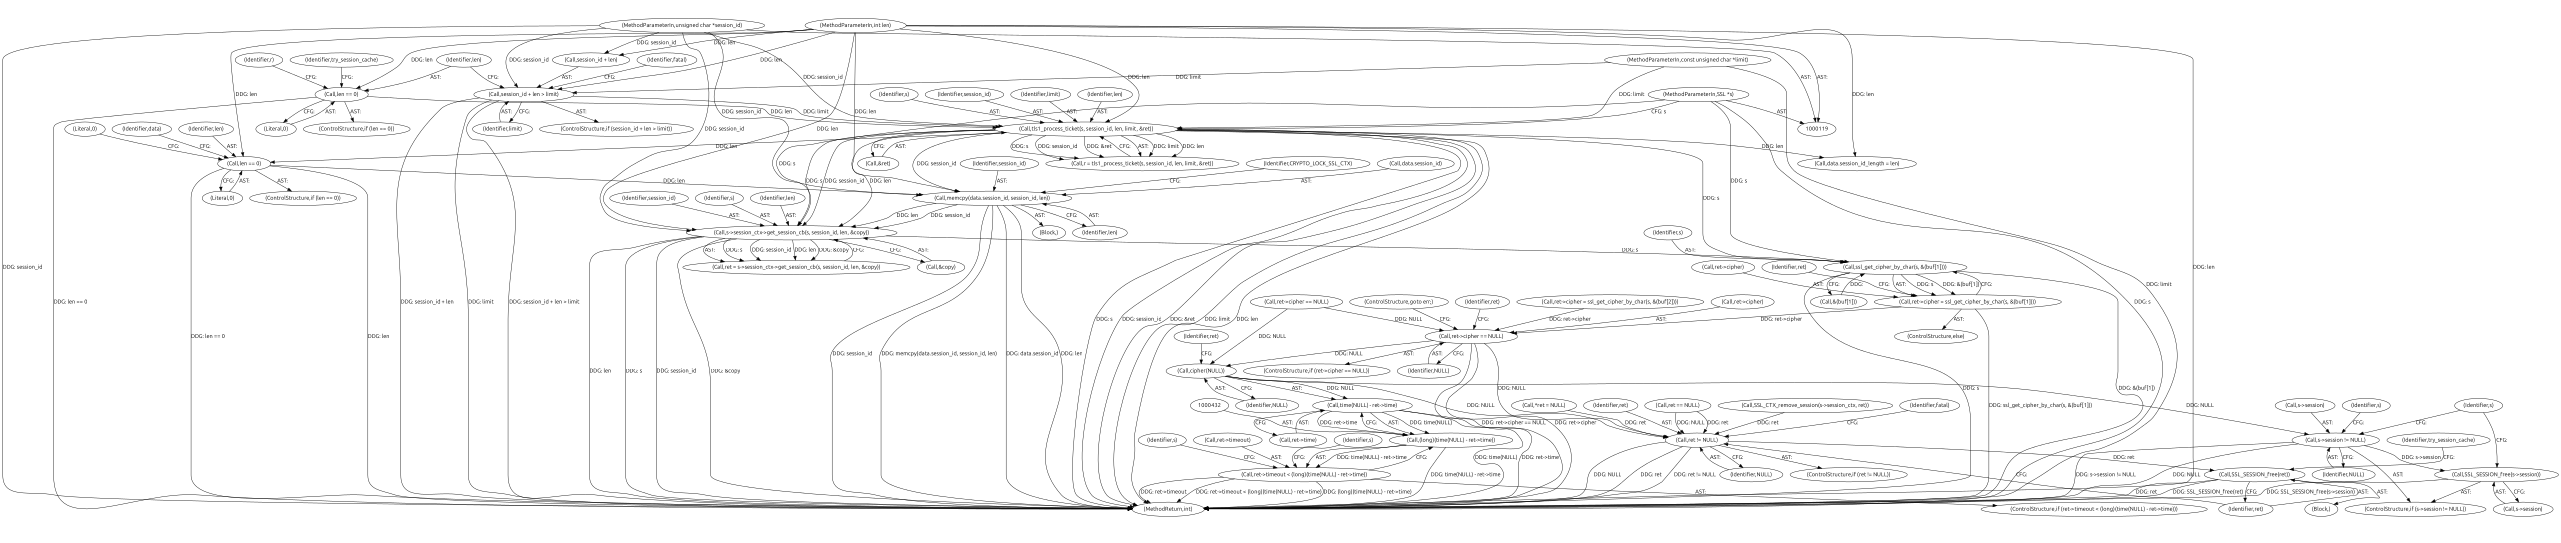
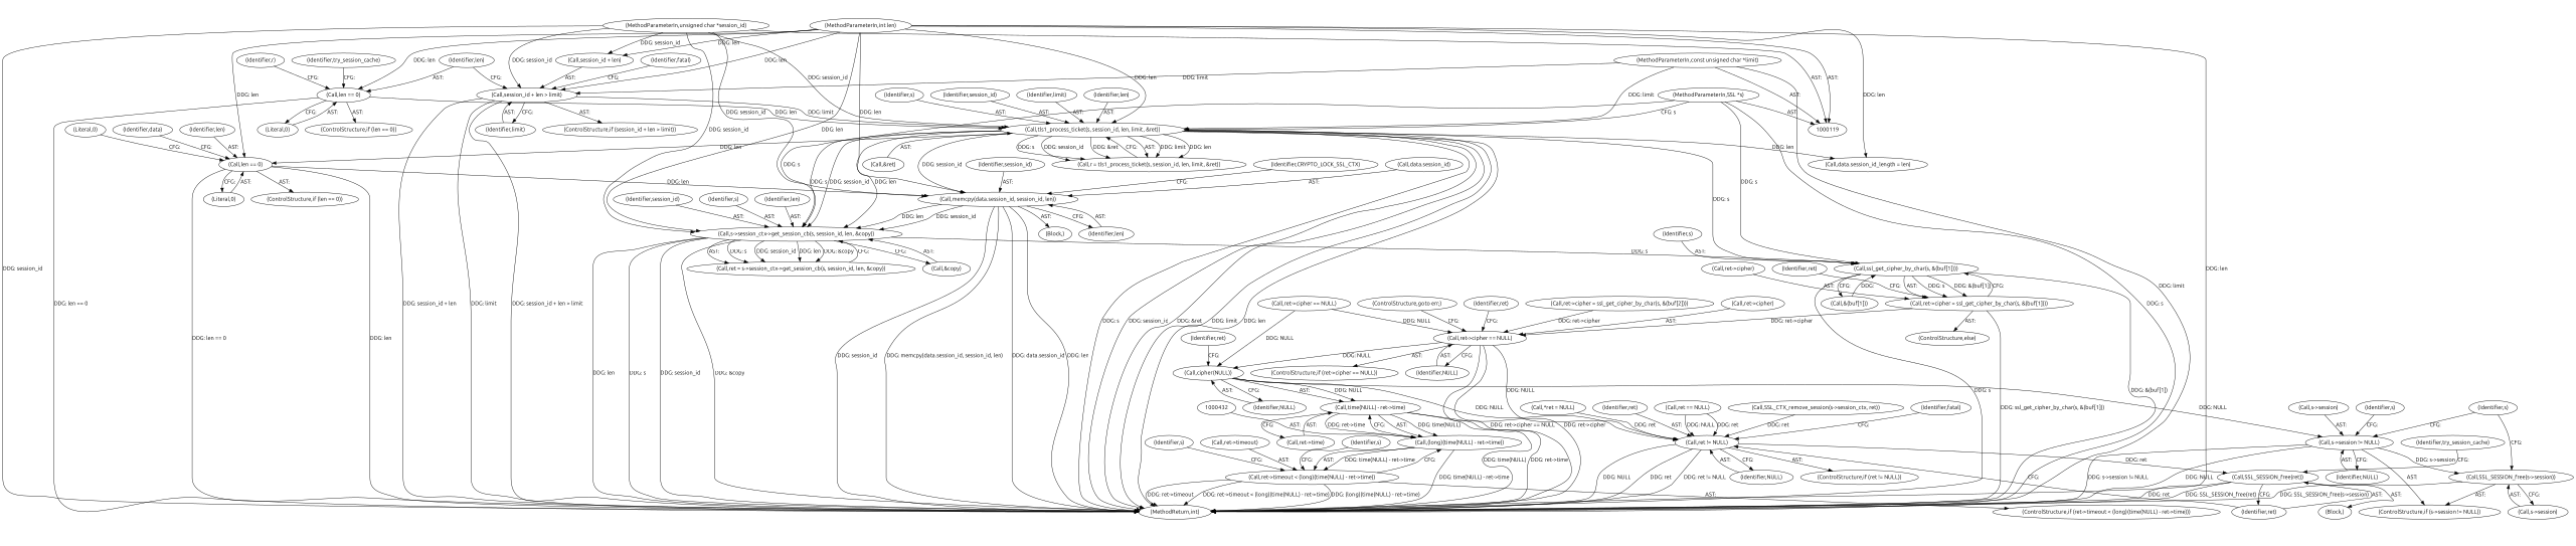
  digraph {
    fontname=Ubuntu
    node [fontname=Ubuntu]
    edge [fontname=Ubuntu]
    n1 [label="(Call,ssl_get_cipher_by_char(s, &(buf[1])))"]
    n2 [label="(Call,ret->cipher = ssl_get_cipher_by_char(s, &(buf[1])))"]
    n3 [label="(MethodReturn,int)"]
    n4 [label="(Call,&(buf[1]))"]
    n5 [label="(Call,ret->cipher == NULL)"]
    n6 [label="(ControlStructure,else)"]
    n7 [label="(Call,tls1_process_ticket(s, session_id, len, limit, &ret))"]
    n8 [label="(Call,s->session_ctx->get_session_cb(s, session_id, len, &copy))"]
    n9 [label="(Call,memcpy(data.session_id, session_id, len))"]
    n10 [label="(Call,len == 0)"]
    n11 [label="(Call,data.session_id_length = len)"]
    n12 [label="(Call,&ret)"]
    n13 [label="(Call,r = tls1_process_ticket(s, session_id, len, limit, &ret))"]
    n14 [label="(Call,&copy)"]
    n15 [label="(Call,ret = s->session_ctx->get_session_cb(s, session_id, len, &copy))"]
    n16 [label="(Block,)"]
    n17 [label="(Identifier,len)"]
    n18 [label="(Literal,0)"]
    n19 [label="(ControlStructure,if (len == 0))"]
    n20 [label="(MethodParameterIn,SSL *s)"]
    1000119
    n22 [label="(MethodParameterIn,unsigned char *session_id)"]
    n23 [label="(Call,session_id + len > limit)"]
    n24 [label="(Call,session_id + len)"]
    n25 [label="(Identifier,limit)"]
    n26 [label="(ControlStructure,if (session_id + len > limit))"]
    n27 [label="(Call,len == 0)"]
    n28 [label="(ControlStructure,if (len == 0))"]
    n29 [label="(Literal,0)"]
    n30 [label="(MethodParameterIn,int len)"]
    n31 [label="(MethodParameterIn,const unsigned char *limit)"]
    n32 [label="(Call,cipher(NULL))"]
    n33 [label="(Call,ret != NULL)"]
    n34 [label="(ControlStructure,if (ret->cipher == NULL))"]
    n35 [label="(Identifier,NULL)"]
    n36 [label="(Call,time(NULL) - ret->time)"]
    n37 [label="(Call,s->session != NULL)"]
    n38 [label="(Identifier,NULL)"]
    n39 [label="(Call,SSL_SESSION_free(ret))"]
    n40 [label="(Identifier,NULL)"]
    n41 [label="(ControlStructure,if (ret != NULL))"]
    n42 [label="(Call,(long)(time(NULL) - ret->time))"]
    n43 [label="(Call,ret->time)"]
    n44 [label="(Call,SSL_SESSION_free(s->session))"]
    n45 [label="(ControlStructure,if (s->session != NULL))"]
    n46 [label="(Identifier,NULL)"]
    n47 [label="(Call,ret->timeout < (long)(time(NULL) - ret->time))"]
    n48 [label="(ControlStructure,if (ret->timeout < (long)(time(NULL) - ret->time)))"]
    n49 [label="(Call,s->session)"]
    n50 [label="(Identifier,ret)"]
    n51 [label="(Block,)"]
    n52 [label="(Identifier,s)"]
    n53 [label="(Call,ret->cipher)"]
    n54 [label="(Identifier,s)"]
    n55 [label="(Call,ret->cipher)"]
    n56 [label="(ControlStructure,goto err;)"]
    n57 [label="(Identifier,session_id)"]
    n58 [label="(Identifier,len)"]
    n59 [label="(Identifier,s)"]
    n60 [label="(Call,ret == NULL)"]
    n61 [label="(Identifier,session_id)"]
    n62 [label="(Call,ret->cipher == NULL)"]
    n63 [label="(Identifier,limit)"]
    n64 [label="(Identifier,ret)"]
    n65 [label="(Identifier,len)"]
    n66 [label="(Identifier,len)"]
    n67 [label="(Identifier,ret)"]
    n68 [label="(Identifier,s)"]
    n69 [label="(Call,ret->cipher = ssl_get_cipher_by_char(s, &(buf[2])))"]
    n70 [label="(Identifier,CRYPTO_LOCK_SSL_CTX)"]
    n71 [label="(Call,SSL_CTX_remove_session(s->session_ctx, ret))"]
    n72 [label="(Identifier,len)"]
    n73 [label="(Identifier,fatal)"]
    n74 [label="(Call,data.session_id)"]
    n75 [label="(Identifier,r)"]
    n76 [label="(Call,s->session)"]
    n77 [label="(Identifier,s)"]
    n78 [label="(Identifier,try_session_cache)"]
    n79 [label="(Identifier,ret)"]
    n80 [label="(Call,*ret = NULL)"]
    n81 [label="(Identifier,s)"]
    n82 [label="(Literal,0)"]
    n83 [label="(Identifier,data)"]
    n84 [label="(Identifier,s)"]
    n85 [label="(Call,ret->timeout)"]
    n86 [label="(Identifier,session_id)"]
    n87 [label="(Identifier,ret)"]
    n88 [label="(Identifier,fatal)"]
    n89 [label="(Identifier,try_session_cache)"]
    1000432
    n1 -> n2 [label="AST: "]
    n1 -> n2 [label="DDG: s"]
    n1 -> n2 [label="DDG: &(buf[1])"]
    n1 -> n3 [label="DDG: s"]
    n1 -> n3 [label="DDG: &(buf[1])"]
    n1 -> n4 [label="CFG: "]
    n2 -> n1 [label="CFG: "]
    n2 -> n3 [label="DDG: ssl_get_cipher_by_char(s, &(buf[1]))"]
    n2 -> n5 [label="DDG: ret->cipher"]
    n2 -> n6 [label="AST: "]
    n4 -> n1 [label="DDG: "]
    n5 -> n3 [label="DDG: ret->cipher == NULL"]
    n5 -> n3 [label="DDG: ret->cipher"]
    n5 -> n32 [label="DDG: NULL"]
    n5 -> n33 [label="DDG: NULL"]
    n5 -> n34 [label="AST: "]
    n5 -> n35 [label="CFG: "]
    n7 -> n1 [label="DDG: s"]
    n7 -> n3 [label="DDG: s"]
    n7 -> n3 [label="DDG: session_id"]
    n7 -> n3 [label="DDG: &ret"]
    n7 -> n3 [label="DDG: limit"]
    n7 -> n3 [label="DDG: len"]
    n7 -> n8 [label="DDG: s"]
    n7 -> n8 [label="DDG: session_id"]
    n7 -> n8 [label="DDG: len"]
    n7 -> n9 [label="DDG: session_id"]
    n7 -> n10 [label="DDG: len"]
    n7 -> n11 [label="DDG: len"]
-   n7 -> n12 [label="CFG: "]
    n7 -> n13 [label="AST: "]
    n7 -> n13 [label="DDG: limit"]
    n7 -> n13 [label="DDG: len"]
    n7 -> n13 [label="DDG: s"]
    n7 -> n13 [label="DDG: session_id"]
    n7 -> n13 [label="DDG: &ret"]
    n8 -> n1 [label="DDG: s"]
    n8 -> n3 [label="DDG: s"]
    n8 -> n3 [label="DDG: session_id"]
    n8 -> n3 [label="DDG: &copy"]
    n8 -> n3 [label="DDG: len"]
    n8 -> n14 [label="CFG: "]
    n8 -> n15 [label="AST: "]
    n8 -> n15 [label="DDG: s"]
    n8 -> n15 [label="DDG: session_id"]
    n8 -> n15 [label="DDG: len"]
    n8 -> n15 [label="DDG: &copy"]
    n9 -> n3 [label="DDG: session_id"]
    n9 -> n3 [label="DDG: memcpy(data.session_id, session_id, len)"]
    n9 -> n3 [label="DDG: data.session_id"]
    n9 -> n3 [label="DDG: len"]
    n9 -> n8 [label="DDG: session_id"]
    n9 -> n8 [label="DDG: len"]
    n9 -> n16 [label="AST: "]
    n9 -> n17 [label="CFG: "]
    n10 -> n3 [label="DDG: len == 0"]
    n10 -> n3 [label="DDG: len"]
    n10 -> n9 [label="DDG: len"]
    n10 -> n18 [label="CFG: "]
    n10 -> n19 [label="AST: "]
    n12 -> n7 [label="AST: "]
    n13 -> n7 [label="CFG: "]
    n14 -> n8 [label="AST: "]
    n15 -> n8 [label="CFG: "]
    n17 -> n9 [label="AST: "]
    n18 -> n10 [label="AST: "]
    n20 -> n1 [label="DDG: s"]
    n20 -> n3 [label="DDG: s"]
    n20 -> n7 [label="CFG: s"]
    n20 -> n8 [label="DDG: s"]
    n20 -> 1000119 [label="AST: "]
    n22 -> n3 [label="DDG: session_id"]
    n22 -> n7 [label="DDG: session_id"]
    n22 -> n8 [label="DDG: session_id"]
    n22 -> n9 [label="DDG: session_id"]
    n22 -> 1000119 [label="AST: "]
    n22 -> n23 [label="DDG: session_id"]
    n22 -> n24 [label="DDG: session_id"]
    n23 -> n3 [label="DDG: session_id + len > limit"]
    n23 -> n3 [label="DDG: session_id + len"]
    n23 -> n3 [label="DDG: limit"]
    n23 -> n7 [label="DDG: limit"]
    n23 -> n25 [label="CFG: "]
    n23 -> n26 [label="AST: "]
    n24 -> n23 [label="AST: "]
    n25 -> n23 [label="AST: "]
    n27 -> n3 [label="DDG: len == 0"]
    n27 -> n7 [label="DDG: len"]
    n27 -> n28 [label="AST: "]
    n27 -> n29 [label="CFG: "]
    n29 -> n27 [label="AST: "]
    n30 -> n3 [label="DDG: len"]
    n30 -> n7 [label="DDG: len"]
    n30 -> n8 [label="DDG: len"]
    n30 -> n9 [label="DDG: len"]
    n30 -> n10 [label="DDG: len"]
    n30 -> n11 [label="DDG: len"]
    n30 -> 1000119 [label="AST: "]
    n30 -> n23 [label="DDG: len"]
    n30 -> n24 [label="DDG: len"]
    n30 -> n27 [label="DDG: len"]
    n31 -> n3 [label="DDG: limit"]
    n31 -> n7 [label="DDG: limit"]
+   n31 -> 1000119 [label="AST: "]
    n31 -> n23 [label="DDG: limit"]
    n32 -> n33 [label="DDG: NULL"]
    n32 -> n36 [label="AST: "]
    n32 -> n36 [label="DDG: NULL"]
    n32 -> n37 [label="DDG: NULL"]
    n32 -> n38 [label="CFG: "]
    n33 -> n3 [label="DDG: ret"]
    n33 -> n3 [label="DDG: ret != NULL"]
    n33 -> n3 [label="DDG: NULL"]
    n33 -> n39 [label="DDG: ret"]
    n33 -> n40 [label="CFG: "]
    n33 -> n41 [label="AST: "]
    n35 -> n5 [label="AST: "]
    n36 -> n3 [label="DDG: ret->time"]
    n36 -> n3 [label="DDG: time(NULL)"]
    n36 -> n42 [label="AST: "]
    n36 -> n42 [label="DDG: time(NULL)"]
    n36 -> n42 [label="DDG: ret->time"]
    n36 -> n43 [label="CFG: "]
    n37 -> n3 [label="DDG: NULL"]
    n37 -> n3 [label="DDG: s->session != NULL"]
    n37 -> n44 [label="DDG: s->session"]
    n37 -> n45 [label="AST: "]
    n37 -> n46 [label="CFG: "]
    n38 -> n32 [label="AST: "]
    n39 -> n3 [label="DDG: ret"]
    n39 -> n3 [label="DDG: SSL_SESSION_free(ret)"]
    n39 -> n50 [label="CFG: "]
    n39 -> n51 [label="AST: "]
    n40 -> n33 [label="AST: "]
    n42 -> n3 [label="DDG: time(NULL) - ret->time"]
    n42 -> n36 [label="CFG: "]
    n42 -> n47 [label="AST: "]
    n42 -> n47 [label="DDG: time(NULL) - ret->time"]
    n43 -> n36 [label="AST: "]
    n44 -> n3 [label="DDG: SSL_SESSION_free(s->session)"]
    n44 -> n45 [label="AST: "]
    n44 -> n49 [label="CFG: "]
    n46 -> n37 [label="AST: "]
    n47 -> n3 [label="DDG: ret->timeout"]
    n47 -> n3 [label="DDG: ret->timeout < (long)(time(NULL) - ret->time)"]
    n47 -> n3 [label="DDG: (long)(time(NULL) - ret->time)"]
    n47 -> n42 [label="CFG: "]
    n47 -> n48 [label="AST: "]
    n49 -> n44 [label="AST: "]
    n50 -> n33 [label="CFG: "]
    n50 -> n39 [label="AST: "]
    n52 -> n37 [label="CFG: "]
    n53 -> n2 [label="AST: "]
    n54 -> n47 [label="CFG: "]
    n55 -> n5 [label="AST: "]
    n56 -> n5 [label="CFG: "]
    n57 -> n8 [label="AST: "]
    n58 -> n23 [label="CFG: "]
    n58 -> n27 [label="AST: "]
    n59 -> n8 [label="AST: "]
    n60 -> n33 [label="DDG: ret"]
    n60 -> n33 [label="DDG: NULL"]
    n61 -> n9 [label="AST: "]
    n62 -> n5 [label="DDG: NULL"]
    n62 -> n32 [label="DDG: NULL"]
    n63 -> n7 [label="AST: "]
    n64 -> n5 [label="CFG: "]
    n65 -> n10 [label="AST: "]
    n66 -> n8 [label="AST: "]
    n67 -> n32 [label="CFG: "]
    n68 -> n47 [label="CFG: "]
    n69 -> n5 [label="DDG: ret->cipher"]
    n70 -> n9 [label="CFG: "]
    n71 -> n33 [label="DDG: ret"]
    n72 -> n7 [label="AST: "]
    n73 -> n33 [label="CFG: "]
    n74 -> n9 [label="AST: "]
    n75 -> n27 [label="CFG: "]
    n76 -> n37 [label="AST: "]
    n77 -> n1 [label="AST: "]
    n78 -> n39 [label="CFG: "]
    n79 -> n2 [label="CFG: "]
    n80 -> n33 [label="DDG: ret"]
    n81 -> n7 [label="AST: "]
    n82 -> n10 [label="CFG: "]
    n83 -> n10 [label="CFG: "]
    n84 -> n37 [label="CFG: "]
    n84 -> n44 [label="CFG: "]
    n85 -> n47 [label="AST: "]
    n86 -> n7 [label="AST: "]
    n87 -> n33 [label="AST: "]
    n88 -> n23 [label="CFG: "]
    n89 -> n27 [label="CFG: "]
    1000432 -> n42 [label="AST: "]
  }
